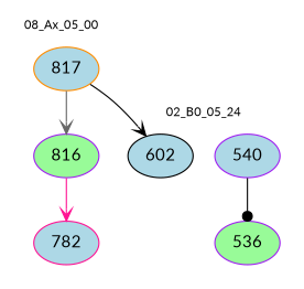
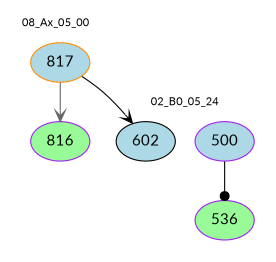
  digraph {
    fontname=Lato
    node [color=purple fillcolor=lightblue fontname=Lato style=filled]
    edge [arrowhead=vee color=black fontname=Lato]
    n1 [color=darkorange label=817]
    n2 [fillcolor=palegreen label=816]
-   n3 [color=deeppink label=782]
-   n4 [label=540]
+   n4 [label=500]
    n5 [fillcolor=palegreen label=536]
    n6 [color=black label=602]
    subgraph cluster_1 {
      color=white
      fontsize=10
      label="08_Ax_05_00"
      n1
      n2
-     n3
    }
    subgraph cluster_2 {
      color=white
      fontsize=10
      label="02_B0_05_24"
      n4
      n5
      n6
    }
    n1 -> n2 [color=gray40]
    n1 -> n6
-   n2 -> n3 [color=deeppink]
    n4 -> n5 [arrowhead=dot]
  }
